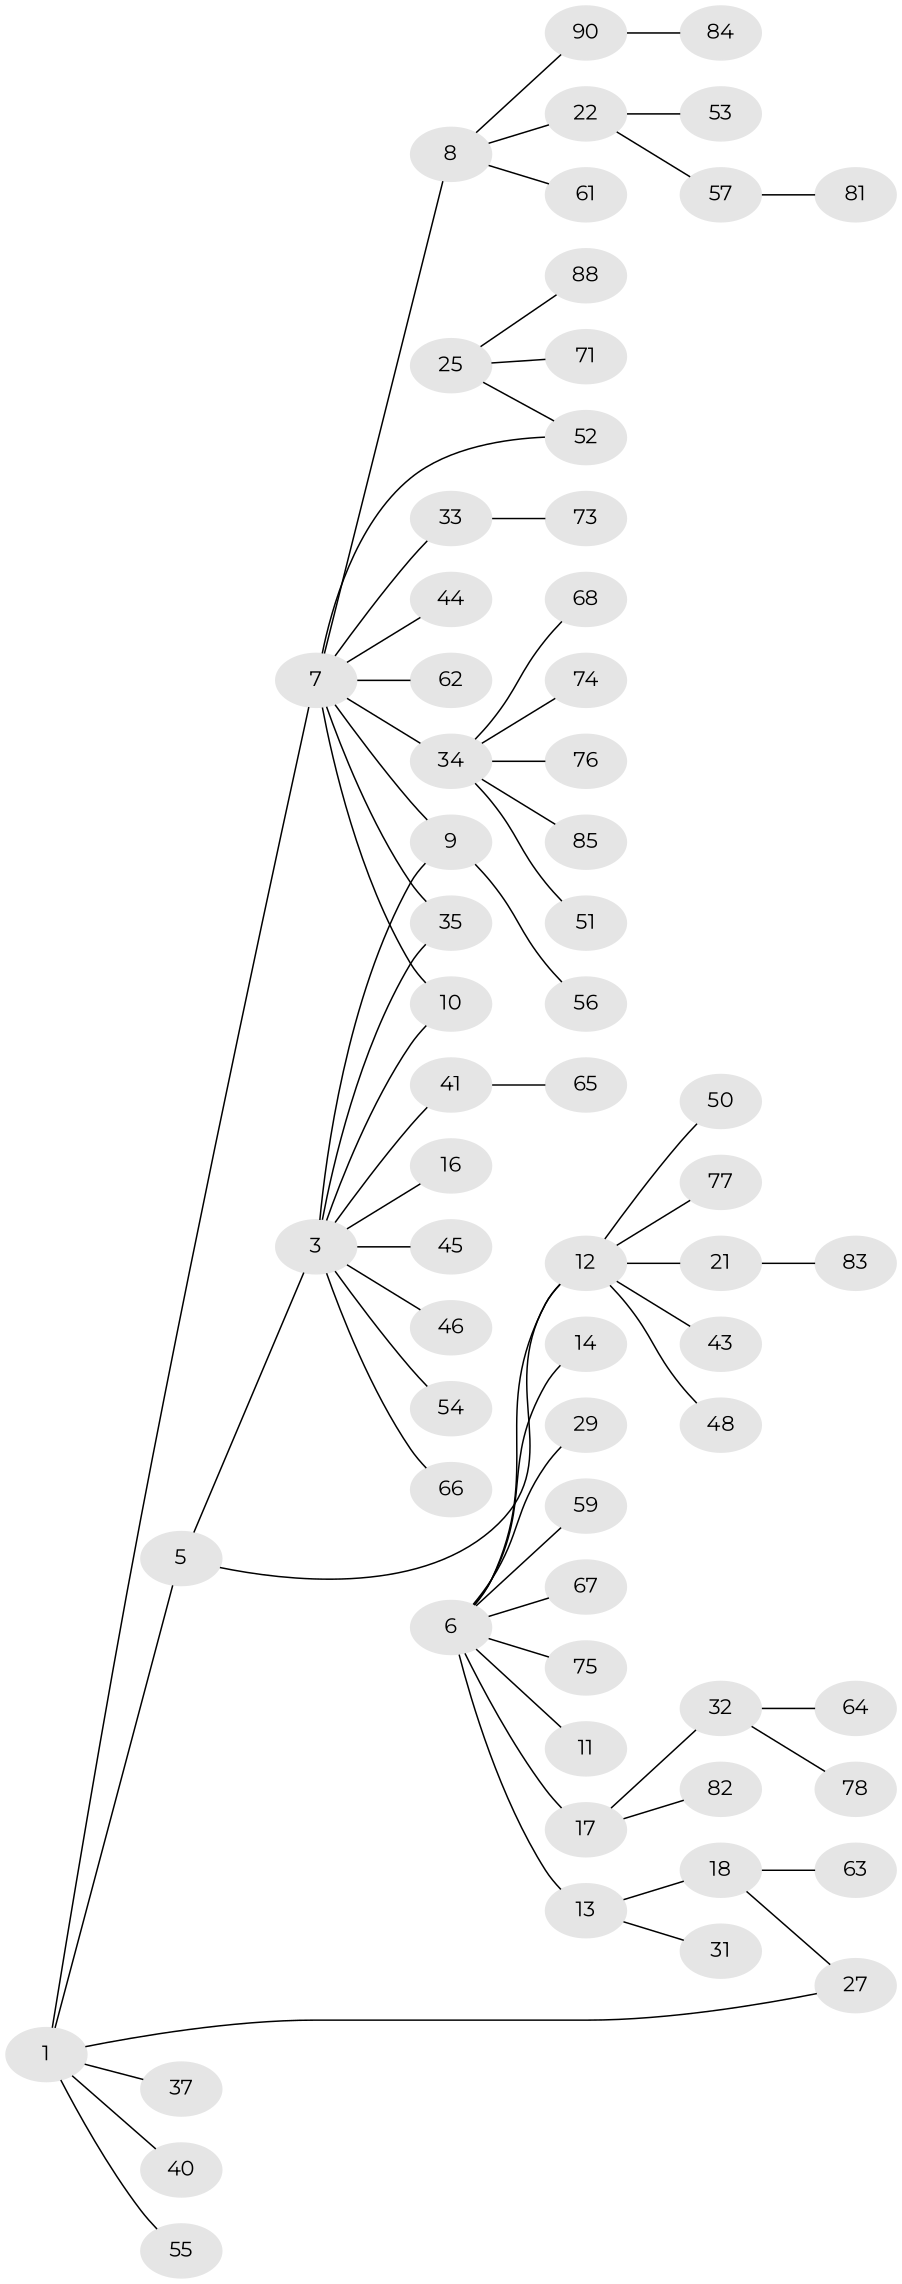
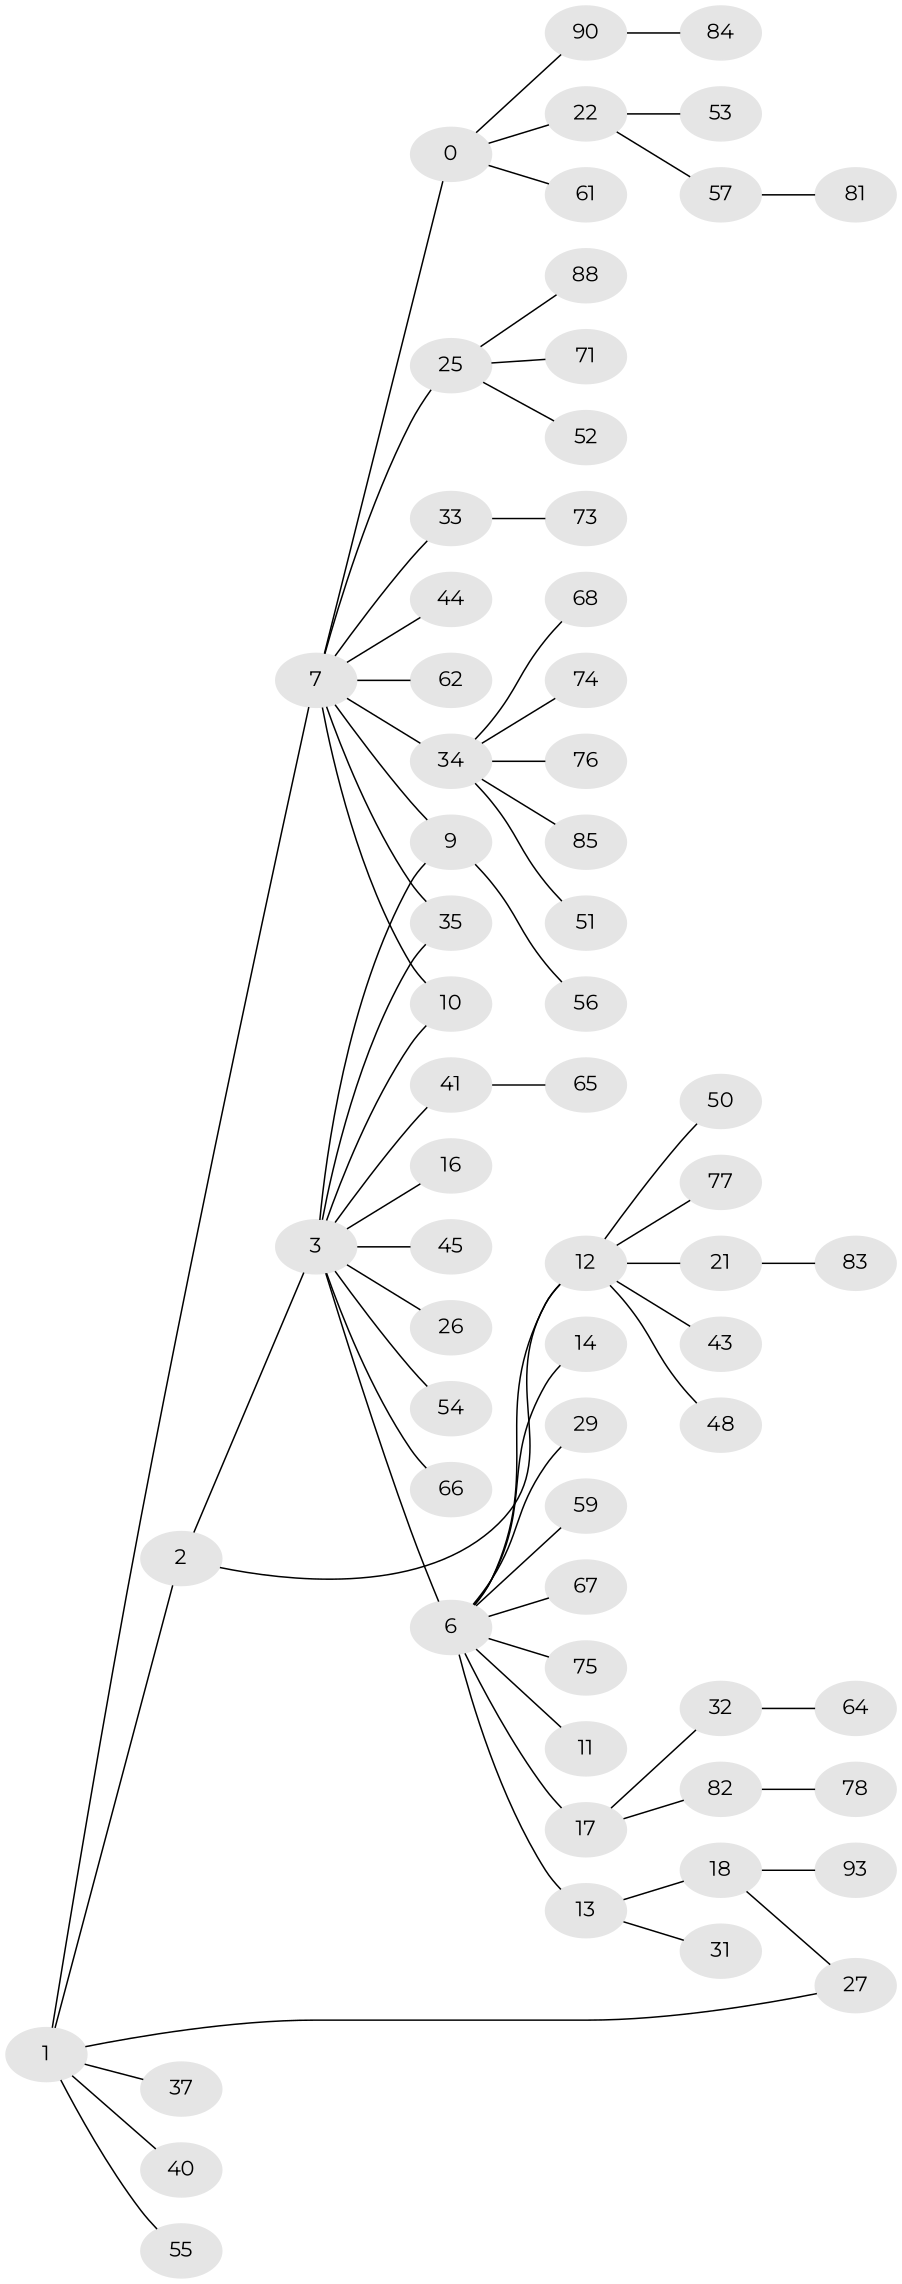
  graph {
    fontname=Montserrat
    rankdir=LR
    node [color=gray90 fontname=Montserrat style=filled]
    edge [fontname=Montserrat]
    1 [super="+4"]
-   2 [super="+5" label=5]
+   2 [super="+5"]
    7 [super="+29"]
    27
    37
    40
    55
    3 [super="+26"]
    12 [super="+58"]
    9 [super="+79"]
    10 [super="+49"]
    35 [super="+80"]
-   8 [super="+19"]
+   8 [super="+19" label=0]
    25 [super="+36"]
    33 [super="+60"]
    34 [super="+70"]
    44
    62
    6 [super="+47"]
    16
    41
    45
-   46
+   46 [label=26]
    54
    66 [super="+89"]
    21 [super="+69"]
    43
    48
    50 [super="+86"]
    77
    11
    13 [super="+39"]
    14 [super="+15"]
    17
    n35 [label=29]
    59 [super="+72"]
    67
    75
    56
    65 [super="+87"]
    18 [super="+30"]
    31 [super="+38"]
    32 [super="+42"]
    82
    n45 [label=90 super="+28"]
    22 [super="+24"]
    61
    52
    71
    88
    73
    51
    68
    74
    76
    85
    84
    53
    57
    83
-   63
+   63 [label=93]
    64
    78
    81
    1 -- 2
    1 -- 7
    1 -- 27
    1 -- 37
    1 -- 40
    1 -- 55
    2 -- 3
    2 -- 12
    7 -- 9
    7 -- 10
    7 -- 35
    7 -- 8
-   7 -- 52
+   7 -- 25
    7 -- 33
    7 -- 34
    7 -- 44
    7 -- 62
    3 -- 9
    3 -- 10
    3 -- 35
+   3 -- 6
    3 -- 16
    3 -- 41
    3 -- 45
    3 -- 46
    3 -- 54
    3 -- 66
    12 -- 21
    12 -- 43
    12 -- 48
    12 -- 50
    12 -- 77
    9 -- 56
    8 -- n45
    8 -- 22
    8 -- 61
    25 -- 52
    25 -- 71
    25 -- 88
    33 -- 73
    34 -- 51
    34 -- 68
    34 -- 74
    34 -- 76
    34 -- 85
    6 -- 12
    6 -- 11
    6 -- 13
    6 -- 14
    6 -- 17
    6 -- n35
    6 -- 59
    6 -- 67
    6 -- 75
    41 -- 65
    21 -- 83
    13 -- 18
    13 -- 31
    17 -- 32
    17 -- 82
    18 -- 27
    18 -- 63
    32 -- 64
-   32 -- 78
+   82 -- 78
    n45 -- 84
    22 -- 53
    22 -- 57
    57 -- 81
  }
